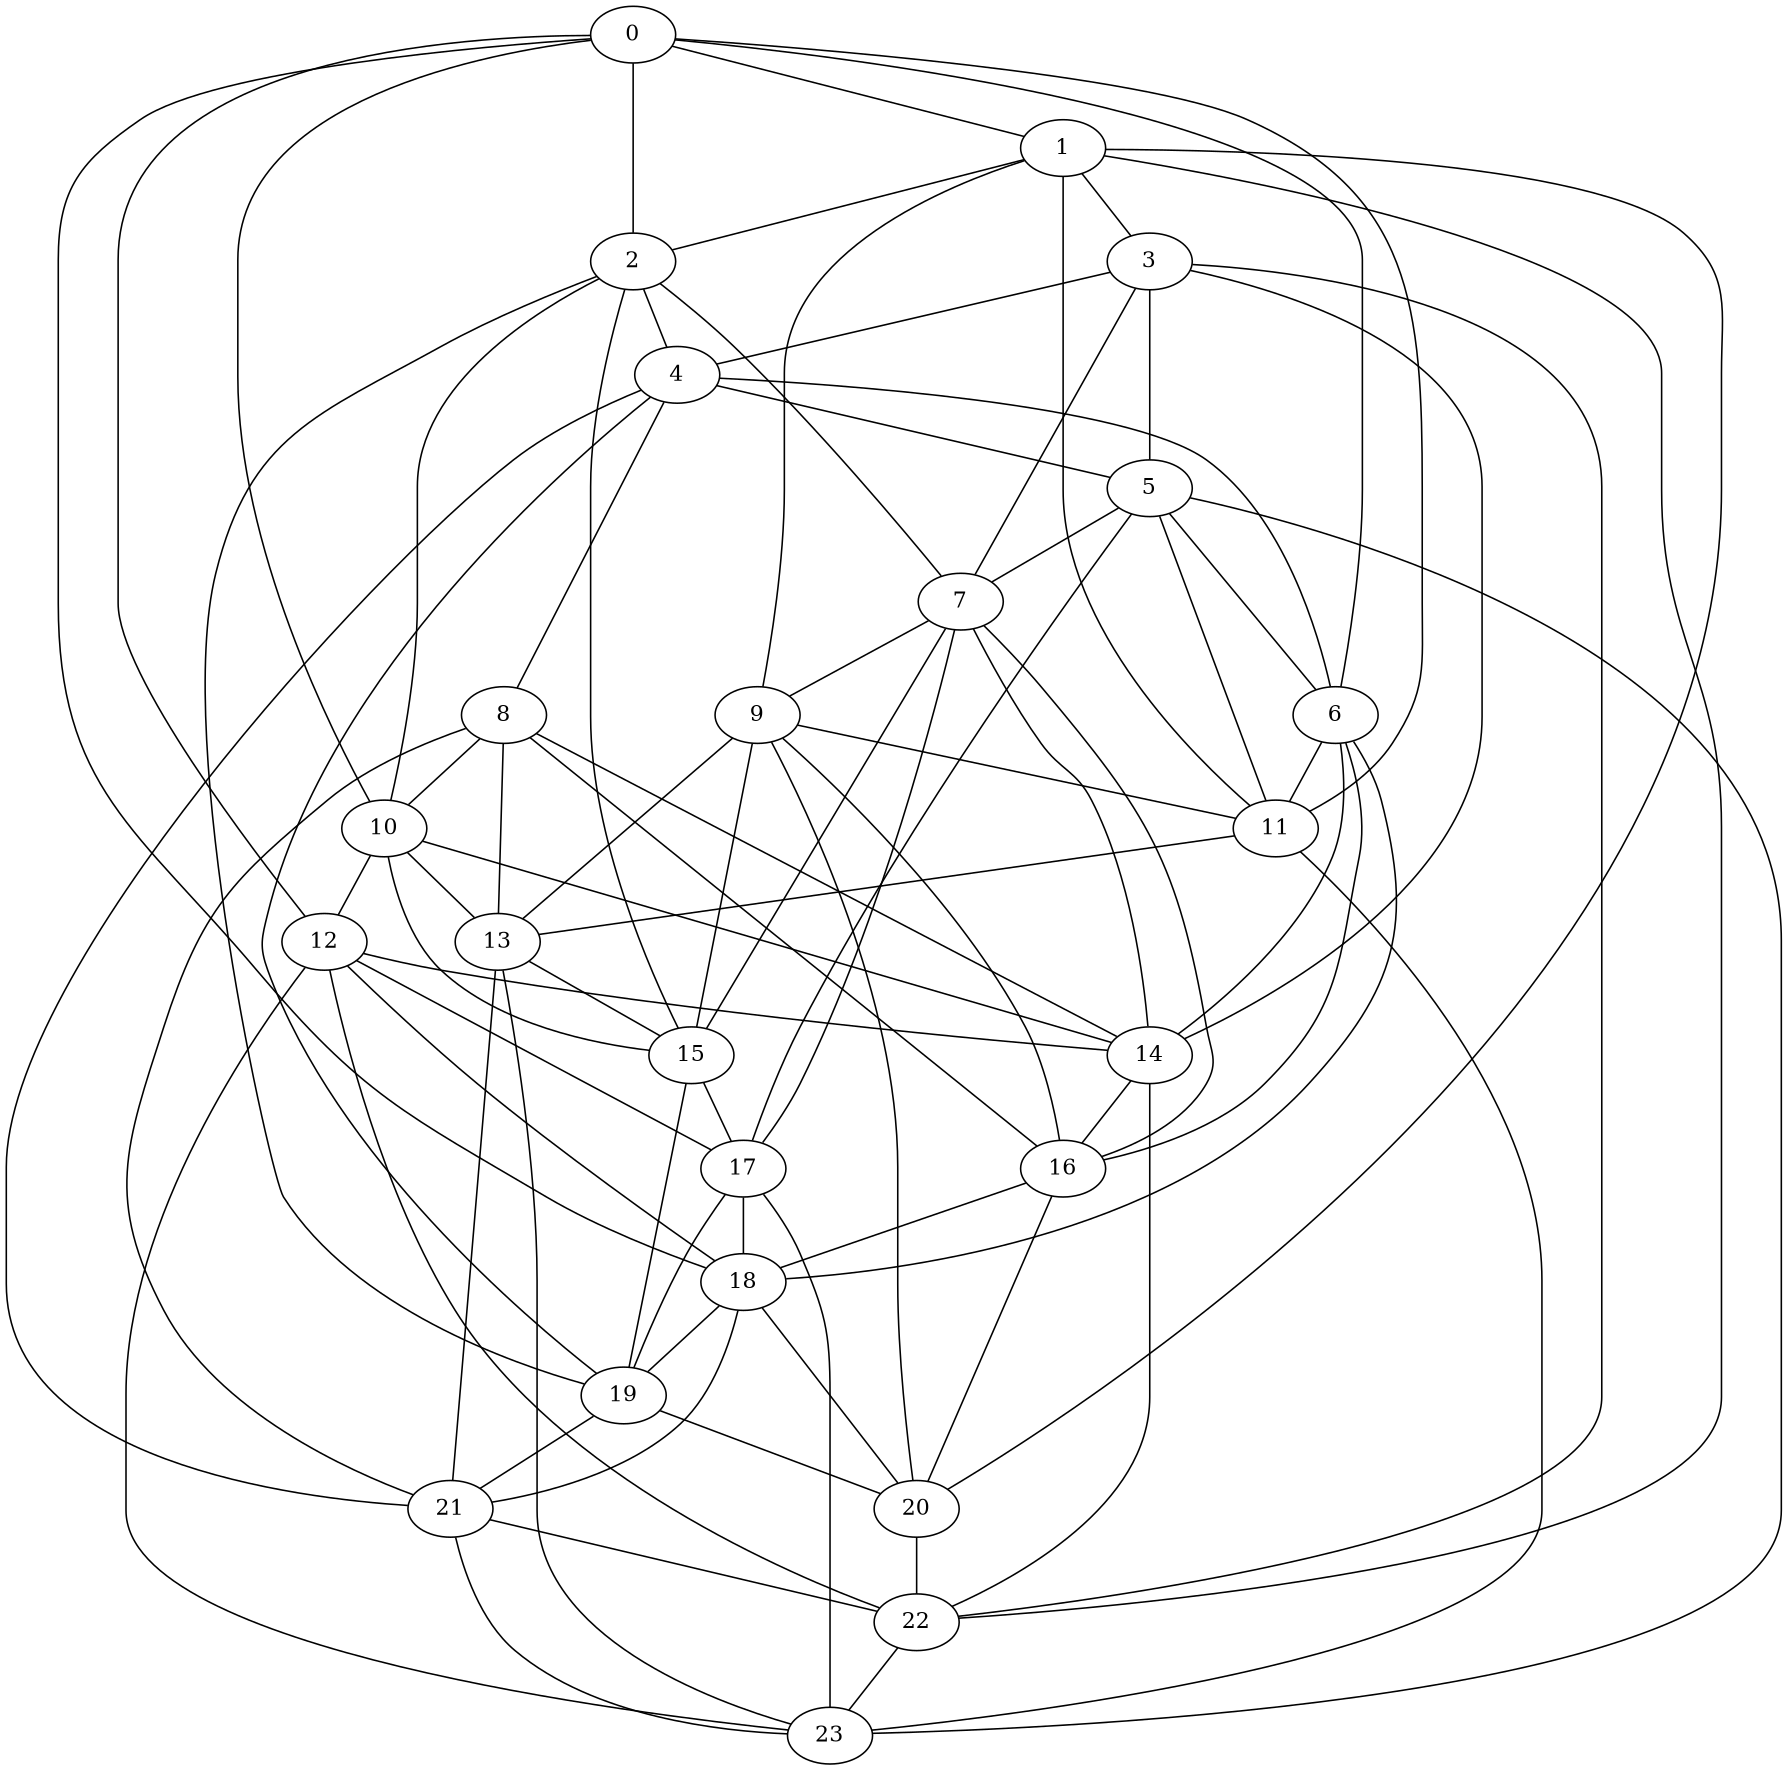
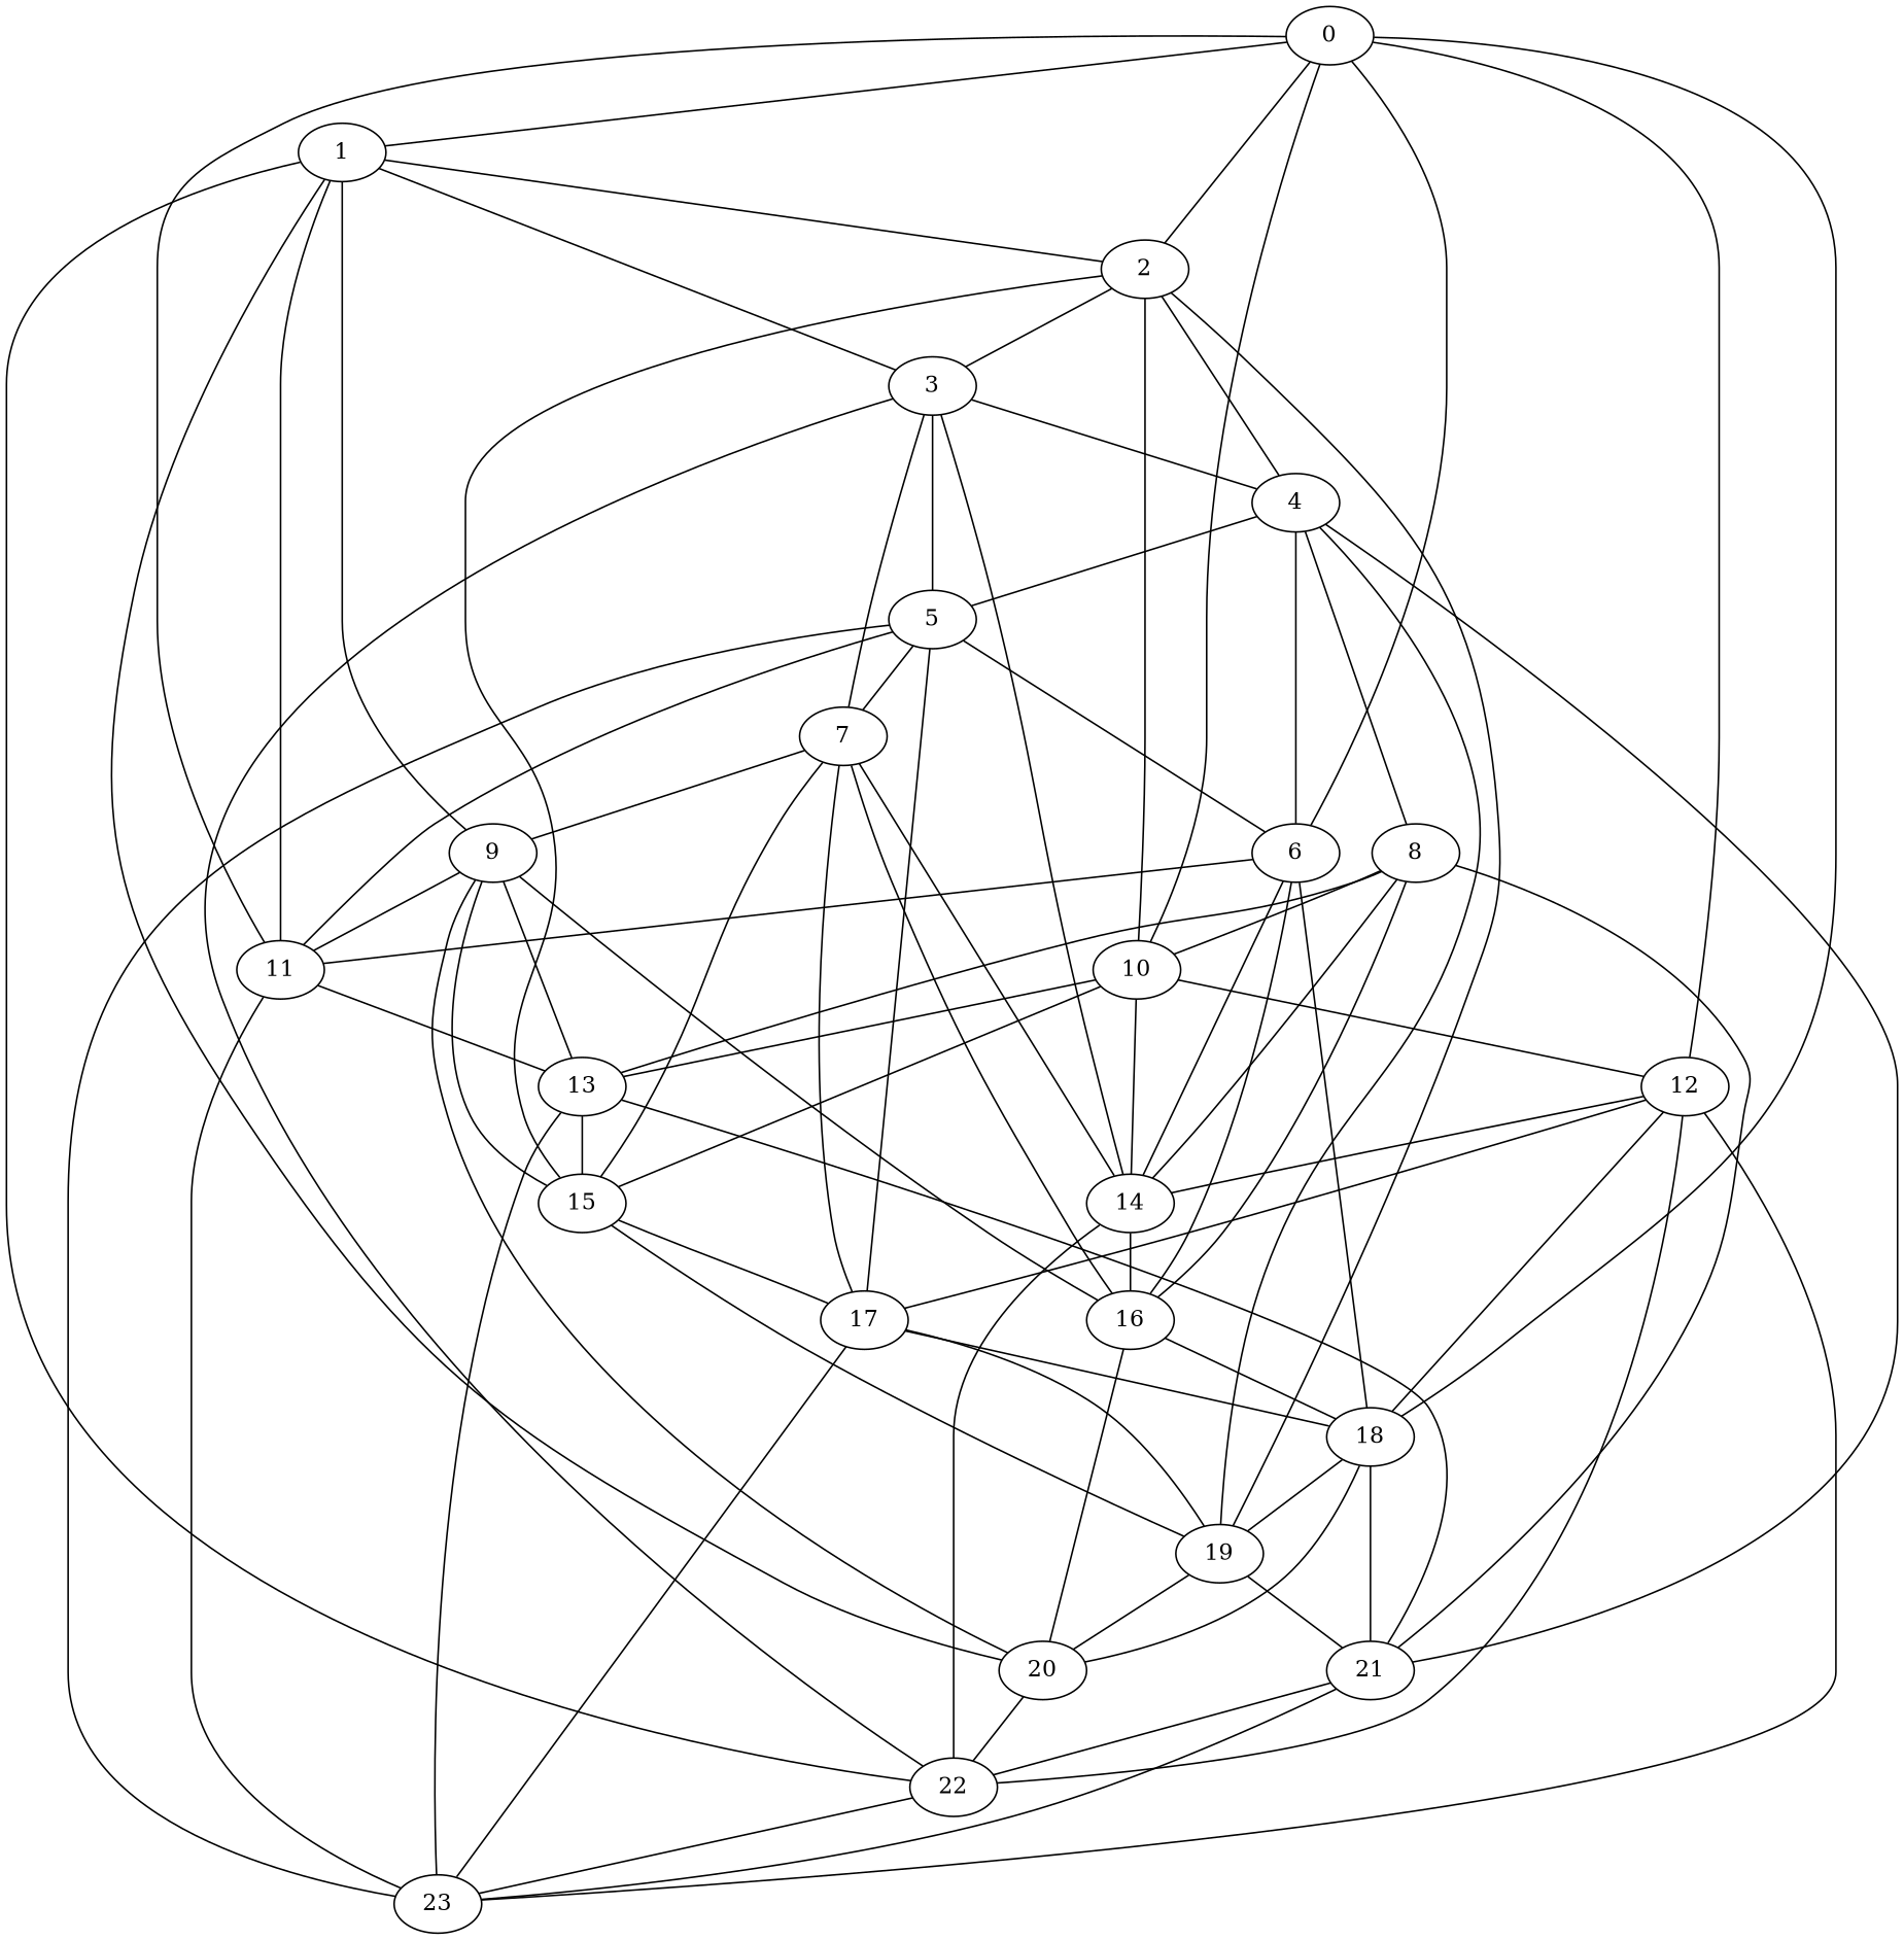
  graph {
    0
    1
    2
    6
    10
    11
    12
    18
    3
    9
    20
    22
    4
    15
    19
    14
    16
    13
    23
    17
    21
    5
    7
    8
    0 -- 1
    0 -- 2
    0 -- 6
    0 -- 10
    0 -- 11
    0 -- 12
    0 -- 18
    1 -- 2
    1 -- 11
    1 -- 3
    1 -- 9
    1 -- 20
    1 -- 22
    2 -- 10
-   2 -- 7
+   2 -- 3
    2 -- 4
    2 -- 15
    2 -- 19
    6 -- 11
    6 -- 18
    6 -- 14
    6 -- 16
    10 -- 12
    10 -- 15
    10 -- 14
    10 -- 13
    11 -- 13
    11 -- 23
    12 -- 18
    12 -- 22
    12 -- 14
    12 -- 23
    12 -- 17
    18 -- 20
    18 -- 19
    18 -- 21
    3 -- 22
    3 -- 4
    3 -- 14
    3 -- 5
    3 -- 7
    9 -- 11
    9 -- 20
    9 -- 15
    9 -- 16
    9 -- 13
    20 -- 22
    22 -- 23
    4 -- 6
    4 -- 19
    4 -- 21
    4 -- 5
    4 -- 8
    15 -- 19
    15 -- 17
    19 -- 20
    19 -- 21
    14 -- 22
    14 -- 16
    16 -- 18
    16 -- 20
    13 -- 15
    13 -- 23
    13 -- 21
    17 -- 18
    17 -- 19
    17 -- 23
    21 -- 22
    21 -- 23
    5 -- 6
    5 -- 11
    5 -- 23
    5 -- 17
    5 -- 7
    7 -- 9
    7 -- 15
    7 -- 14
    7 -- 16
    7 -- 17
    8 -- 10
    8 -- 14
    8 -- 16
    8 -- 13
    8 -- 21
  }
